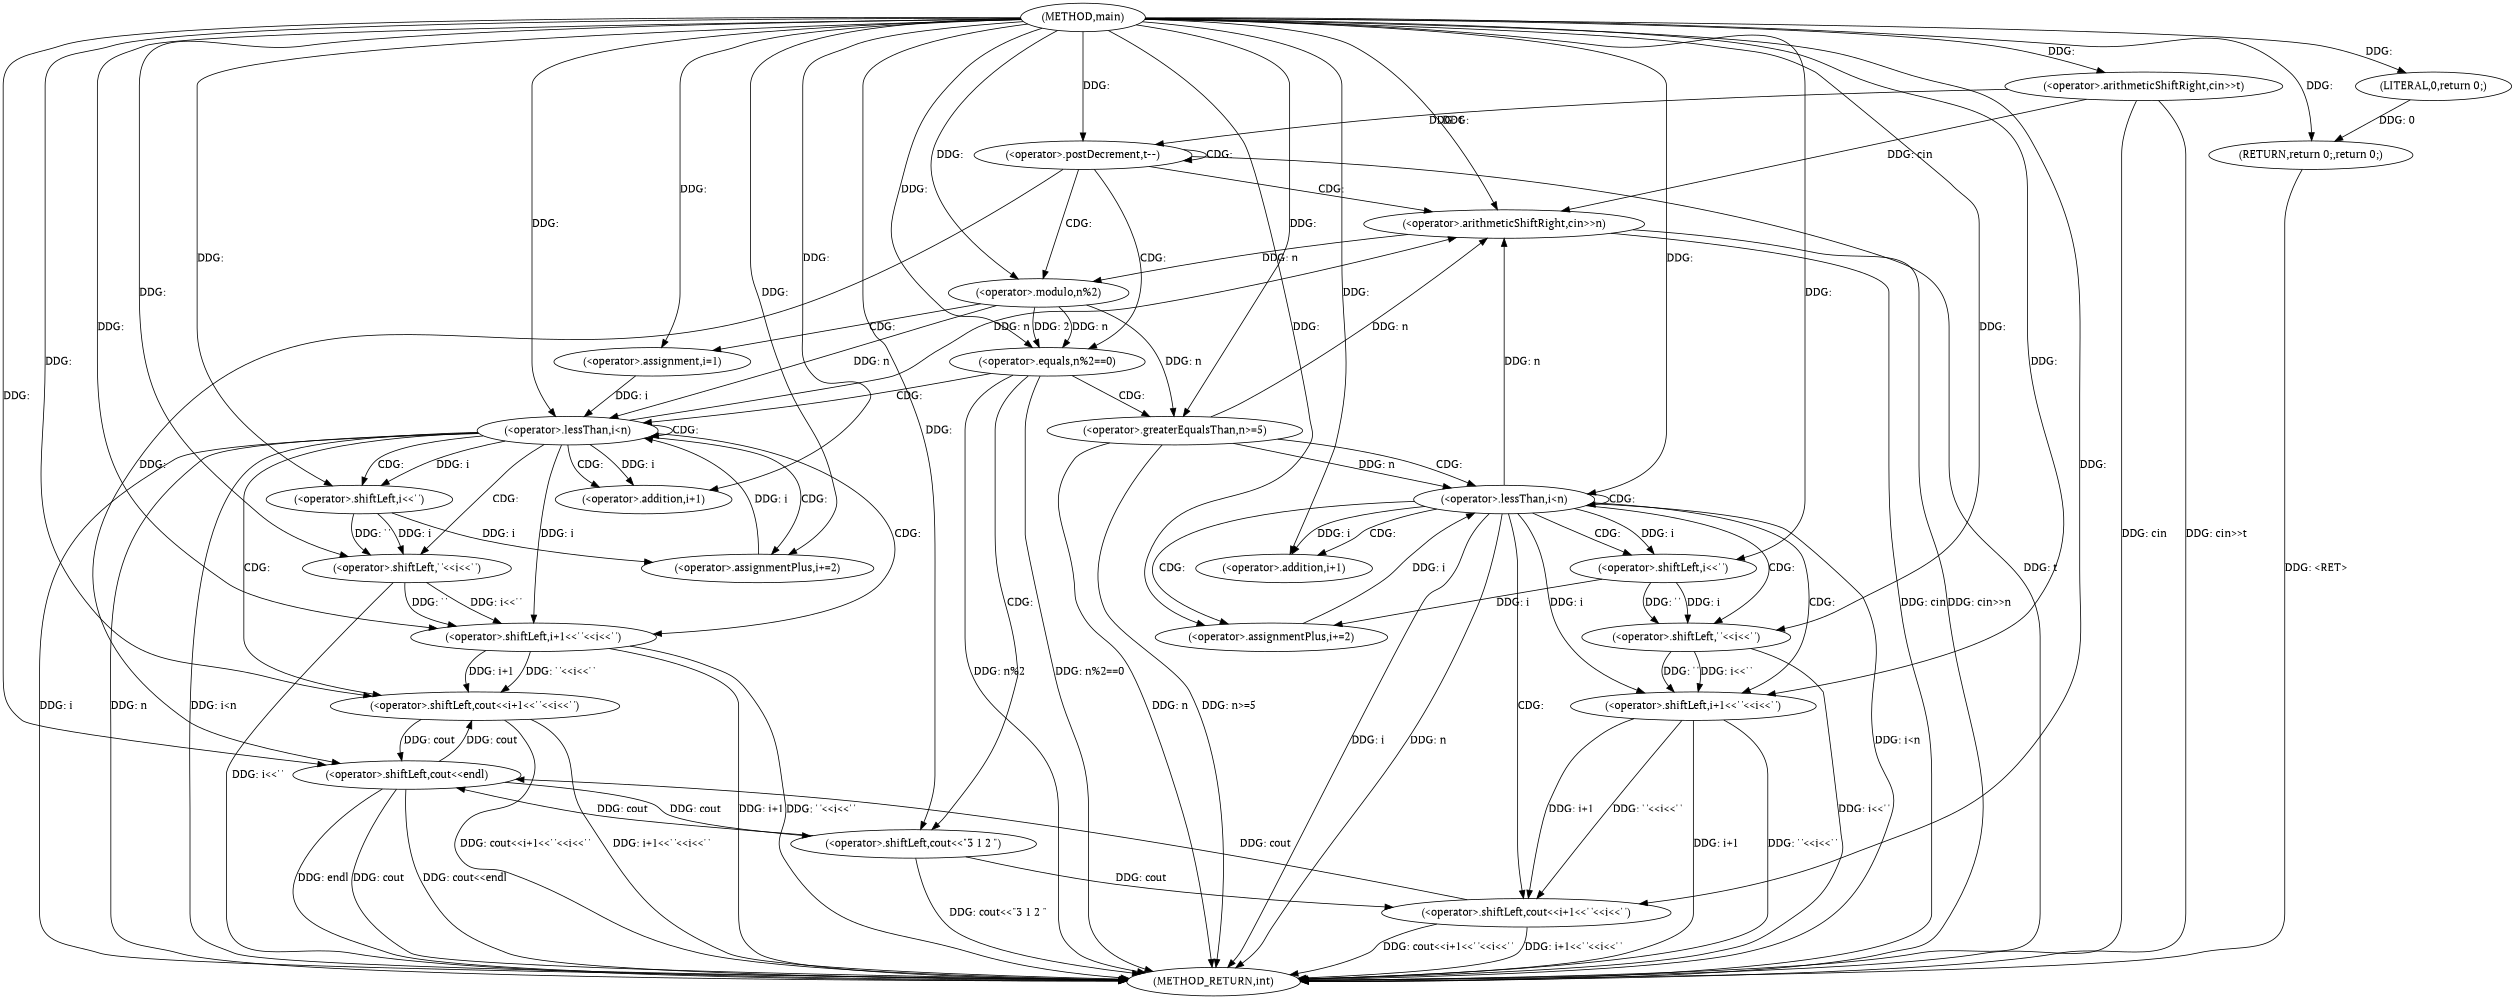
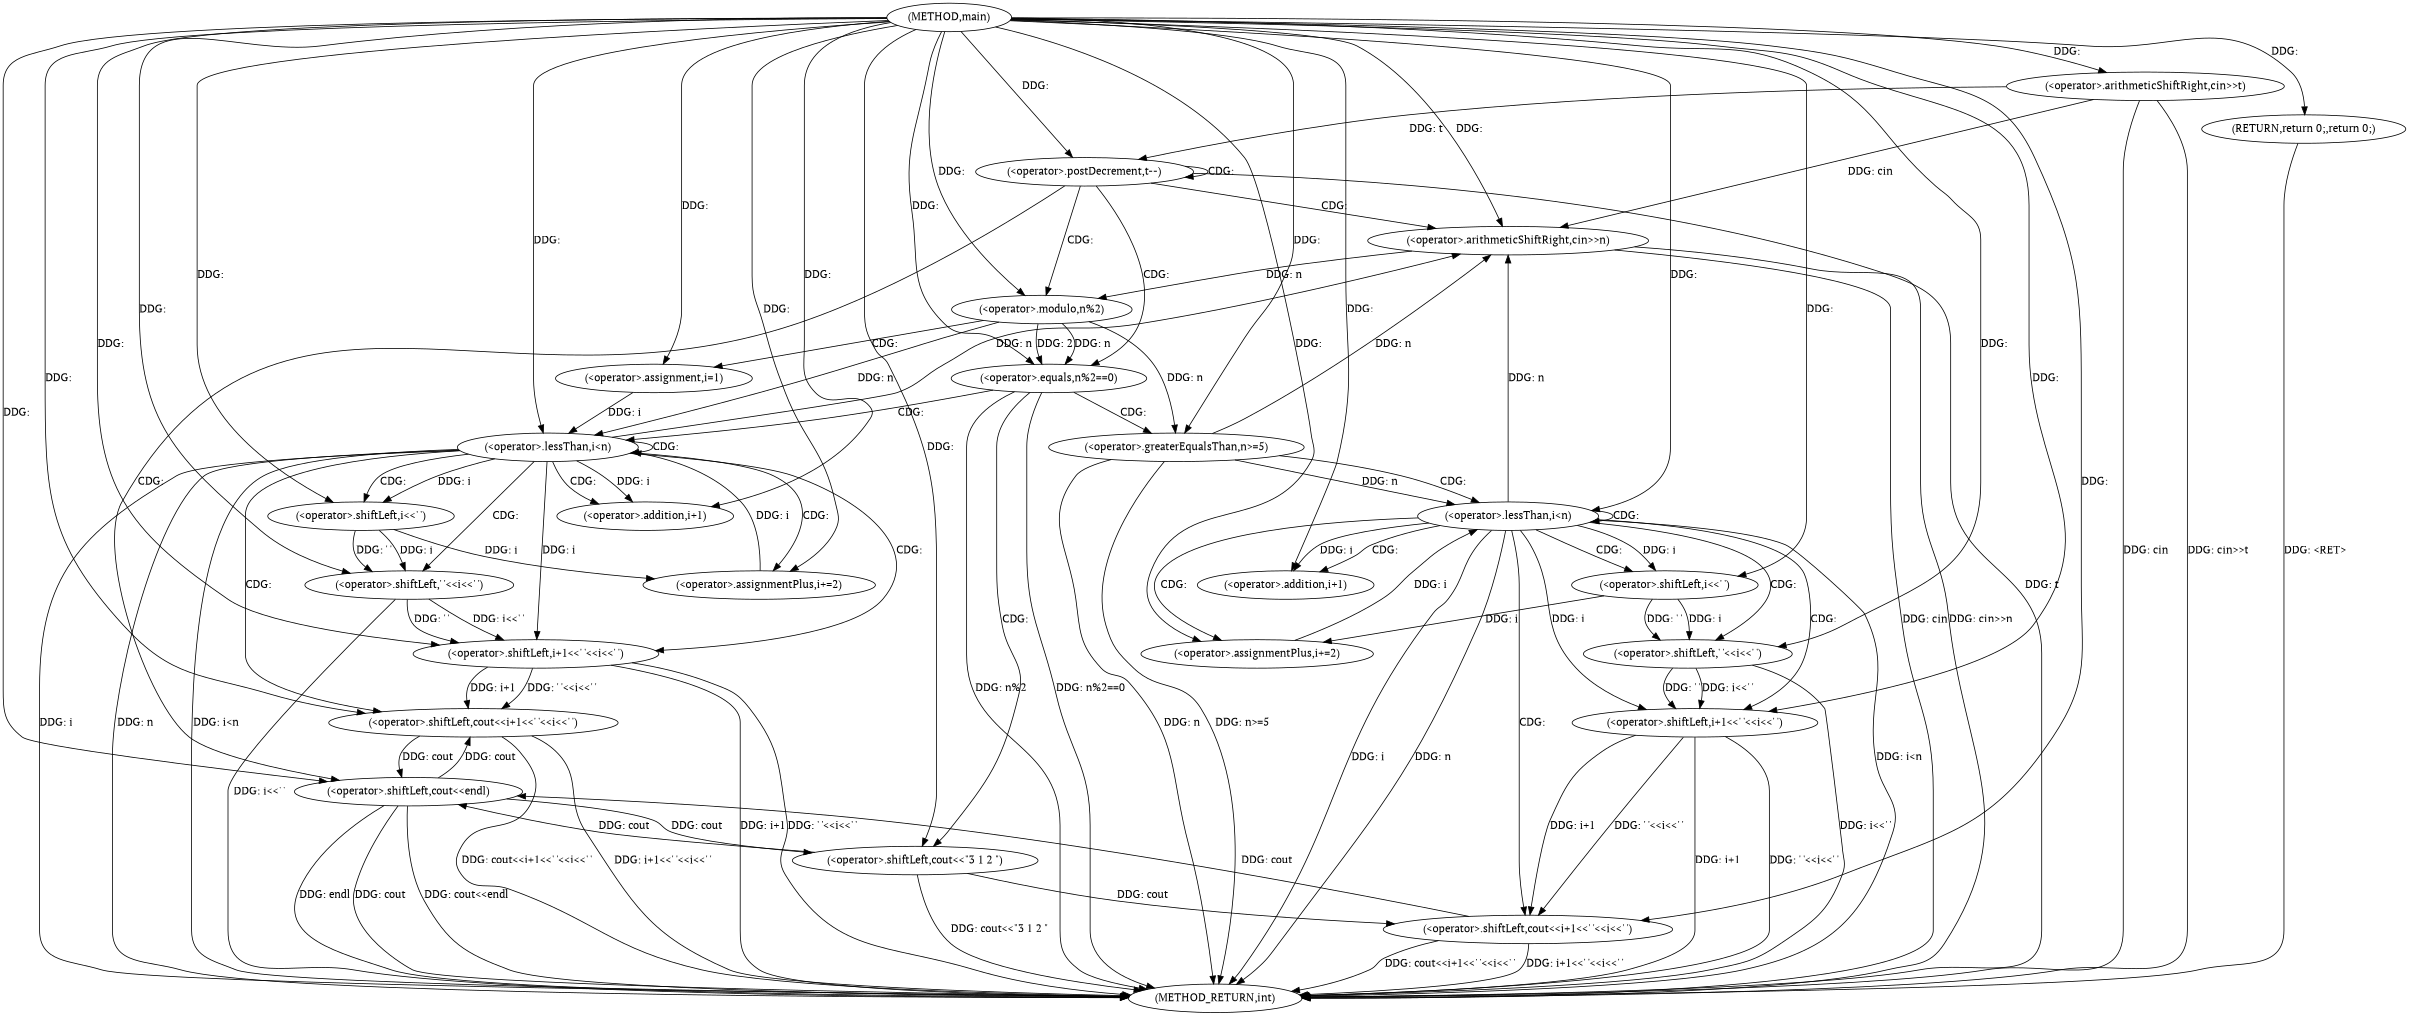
  digraph {
    fontname="PT Serif"
    node [fontname="PT Serif"]
    edge [fontname="PT Serif"]
    n1 [label="(METHOD,main)"]
    n2 [label="(<operator>.arithmeticShiftRight,cin>>t)"]
    n3 [label="(RETURN,return 0;,return 0;)"]
    n4 [label="(<operator>.postDecrement,t--)"]
-   n5 [label="(LITERAL,0,return 0;)"]
    n6 [label="(<operator>.arithmeticShiftRight,cin>>n)"]
    n7 [label="(<operator>.shiftLeft,cout<<endl)"]
    n8 [label="(<operator>.equals,n%2==0)"]
    n9 [label="(<operator>.assignment,i=1)"]
    n10 [label="(<operator>.lessThan,i<n)"]
    n11 [label="(<operator>.assignmentPlus,i+=2)"]
    n12 [label="(<operator>.modulo,n%2)"]
    n13 [label="(<operator>.shiftLeft,cout<<i+1<<' '<<i<<' ')"]
    n14 [label="(<operator>.shiftLeft,cout<<\"3 1 2 \")"]
    n15 [label="(<operator>.greaterEqualsThan,n>=5)"]
    n16 [label="(<operator>.shiftLeft,i+1<<' '<<i<<' ')"]
    n17 [label="(<operator>.addition,i+1)"]
    n18 [label="(<operator>.shiftLeft,' '<<i<<' ')"]
    n19 [label="(<operator>.lessThan,i<n)"]
    n20 [label="(<operator>.assignmentPlus,i+=2)"]
    n21 [label="(<operator>.shiftLeft,cout<<i+1<<' '<<i<<' ')"]
    n22 [label="(<operator>.shiftLeft,i<<' ')"]
    n23 [label="(<operator>.shiftLeft,i+1<<' '<<i<<' ')"]
    n24 [label="(<operator>.addition,i+1)"]
    n25 [label="(<operator>.shiftLeft,' '<<i<<' ')"]
    n26 [label="(<operator>.shiftLeft,i<<' ')"]
    n27 [label="(METHOD_RETURN,int)"]
    n1 -> n2 [label="DDG: "]
    n1 -> n3 [label="DDG: "]
    n1 -> n4 [label="DDG: "]
-   n1 -> n5 [label="DDG: "]
    n1 -> n6 [label="DDG: "]
    n1 -> n7 [label="DDG: "]
    n1 -> n8 [label="DDG: "]
    n1 -> n9 [label="DDG: "]
    n1 -> n10 [label="DDG: "]
    n1 -> n11 [label="DDG: "]
    n1 -> n12 [label="DDG: "]
    n1 -> n13 [label="DDG: "]
    n1 -> n14 [label="DDG: "]
    n1 -> n15 [label="DDG: "]
    n1 -> n16 [label="DDG: "]
    n1 -> n17 [label="DDG: "]
    n1 -> n18 [label="DDG: "]
    n1 -> n19 [label="DDG: "]
    n1 -> n20 [label="DDG: "]
    n1 -> n21 [label="DDG: "]
    n1 -> n22 [label="DDG: "]
    n1 -> n23 [label="DDG: "]
    n1 -> n24 [label="DDG: "]
    n1 -> n25 [label="DDG: "]
    n1 -> n26 [label="DDG: "]
    n2 -> n4 [label="DDG: t"]
    n2 -> n6 [label="DDG: cin"]
    n2 -> n27 [label="DDG: cin"]
    n2 -> n27 [label="DDG: cin>>t"]
    n3 -> n27 [label="DDG: <RET>"]
    n4 -> n4 [label="CDG: "]
    n4 -> n6 [label="CDG: "]
-   n4 -> n7 [label="DDG: "]
+   n4 -> n7 [label="CDG: "]
    n4 -> n8 [label="CDG: "]
    n4 -> n12 [label="CDG: "]
    n4 -> n27 [label="DDG: t"]
-   n5 -> n3 [label="DDG: 0"]
    n6 -> n12 [label="DDG: n"]
    n6 -> n27 [label="DDG: cin"]
    n6 -> n27 [label="DDG: cin>>n"]
    n7 -> n13 [label="DDG: cout"]
    n7 -> n14 [label="DDG: cout"]
    n7 -> n27 [label="DDG: cout"]
    n7 -> n27 [label="DDG: cout<<endl"]
    n7 -> n27 [label="DDG: endl"]
    n8 -> n10 [label="CDG: "]
    n8 -> n14 [label="CDG: "]
    n8 -> n15 [label="CDG: "]
    n8 -> n27 [label="DDG: n%2"]
    n8 -> n27 [label="DDG: n%2==0"]
    n9 -> n10 [label="DDG: i"]
    n10 -> n6 [label="DDG: n"]
    n10 -> n10 [label="CDG: "]
    n10 -> n11 [label="CDG: "]
    n10 -> n13 [label="CDG: "]
    n10 -> n16 [label="DDG: i"]
    n10 -> n16 [label="CDG: "]
    n10 -> n17 [label="DDG: i"]
    n10 -> n17 [label="CDG: "]
    n10 -> n18 [label="CDG: "]
    n10 -> n22 [label="DDG: i"]
    n10 -> n22 [label="CDG: "]
    n10 -> n27 [label="DDG: i"]
    n10 -> n27 [label="DDG: n"]
    n10 -> n27 [label="DDG: i<n"]
    n11 -> n10 [label="DDG: i"]
    n12 -> n8 [label="DDG: 2"]
    n12 -> n8 [label="DDG: n"]
    n12 -> n9 [label="CDG: "]
    n12 -> n10 [label="DDG: n"]
    n12 -> n15 [label="DDG: n"]
    n13 -> n7 [label="DDG: cout"]
    n13 -> n27 [label="DDG: i+1<<' '<<i<<' '"]
    n13 -> n27 [label="DDG: cout<<i+1<<' '<<i<<' '"]
    n14 -> n7 [label="DDG: cout"]
    n14 -> n21 [label="DDG: cout"]
    n14 -> n27 [label="DDG: cout<<\"3 1 2 \""]
    n15 -> n6 [label="DDG: n"]
    n15 -> n19 [label="DDG: n"]
    n15 -> n19 [label="CDG: "]
    n15 -> n27 [label="DDG: n"]
    n15 -> n27 [label="DDG: n>=5"]
    n16 -> n13 [label="DDG: ' '<<i<<' '"]
    n16 -> n13 [label="DDG: i+1"]
    n16 -> n27 [label="DDG: i+1"]
    n16 -> n27 [label="DDG: ' '<<i<<' '"]
    n18 -> n16 [label="DDG: i<<' '"]
    n18 -> n16 [label="DDG: ' '"]
    n18 -> n27 [label="DDG: i<<' '"]
    n19 -> n6 [label="DDG: n"]
    n19 -> n19 [label="CDG: "]
    n19 -> n20 [label="CDG: "]
    n19 -> n21 [label="CDG: "]
    n19 -> n23 [label="DDG: i"]
    n19 -> n23 [label="CDG: "]
    n19 -> n24 [label="DDG: i"]
    n19 -> n24 [label="CDG: "]
    n19 -> n25 [label="CDG: "]
    n19 -> n26 [label="DDG: i"]
    n19 -> n26 [label="CDG: "]
    n19 -> n27 [label="DDG: i"]
    n19 -> n27 [label="DDG: n"]
    n19 -> n27 [label="DDG: i<n"]
    n20 -> n19 [label="DDG: i"]
    n21 -> n7 [label="DDG: cout"]
    n21 -> n27 [label="DDG: i+1<<' '<<i<<' '"]
    n21 -> n27 [label="DDG: cout<<i+1<<' '<<i<<' '"]
    n22 -> n11 [label="DDG: i"]
    n22 -> n18 [label="DDG: ' '"]
    n22 -> n18 [label="DDG: i"]
    n23 -> n21 [label="DDG: i+1"]
    n23 -> n21 [label="DDG: ' '<<i<<' '"]
    n23 -> n27 [label="DDG: i+1"]
    n23 -> n27 [label="DDG: ' '<<i<<' '"]
    n25 -> n23 [label="DDG: ' '"]
    n25 -> n23 [label="DDG: i<<' '"]
    n25 -> n27 [label="DDG: i<<' '"]
    n26 -> n20 [label="DDG: i"]
    n26 -> n25 [label="DDG: i"]
    n26 -> n25 [label="DDG: ' '"]
  }
